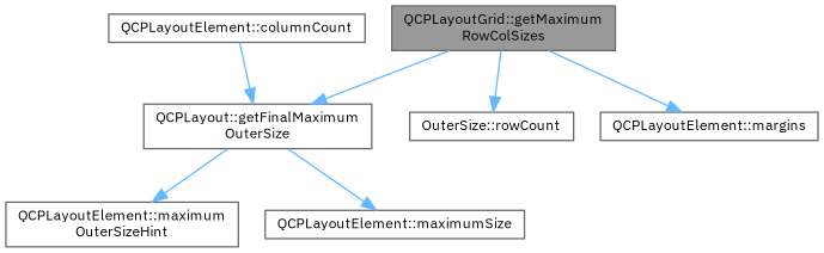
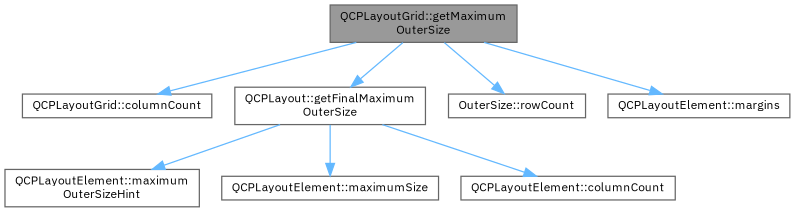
  digraph {
    fontname="IBM Plex Sans"
    rankdir=TB
    node [color=grey40 fillcolor=white fontname="IBM Plex Sans" fontsize=10 shape=box style=filled]
    edge [color=steelblue1 fontname="IBM Plex Sans" fontsize=10 labelfontname=Helvetica labelfontsize=10 style=solid]
-   n1 [color=gray40 fillcolor=grey60 fontcolor=black height=0.2 label="QCPLayoutGrid::getMaximum\lRowColSizes" width=0.4]
+   n1 [color=gray40 fillcolor=grey60 fontcolor=black height=0.2 label="QCPLayoutGrid::getMaximum\lOuterSize" width=0.4]
+   n2 [height=0.2 label="QCPLayoutGrid::columnCount" width=0.4]
    n3 [height=0.2 label="QCPLayout::getFinalMaximum\lOuterSize" width=0.4]
    n4 [height=0.2 label="OuterSize::rowCount" width=0.4]
    n5 [height=0.2 label="QCPLayoutElement::margins" width=0.4]
    n6 [height=0.2 label="QCPLayoutElement::maximum\lOuterSizeHint" width=0.4]
    n7 [height=0.2 label="QCPLayoutElement::maximumSize" width=0.4]
    n8 [height=0.2 label="QCPLayoutElement::columnCount" width=0.4]
+   n1 -> n2
    n1 -> n3
    n1 -> n4
    n1 -> n5
    n3 -> n6
    n3 -> n7
-   n8 -> n3
+   n3 -> n8
  }
